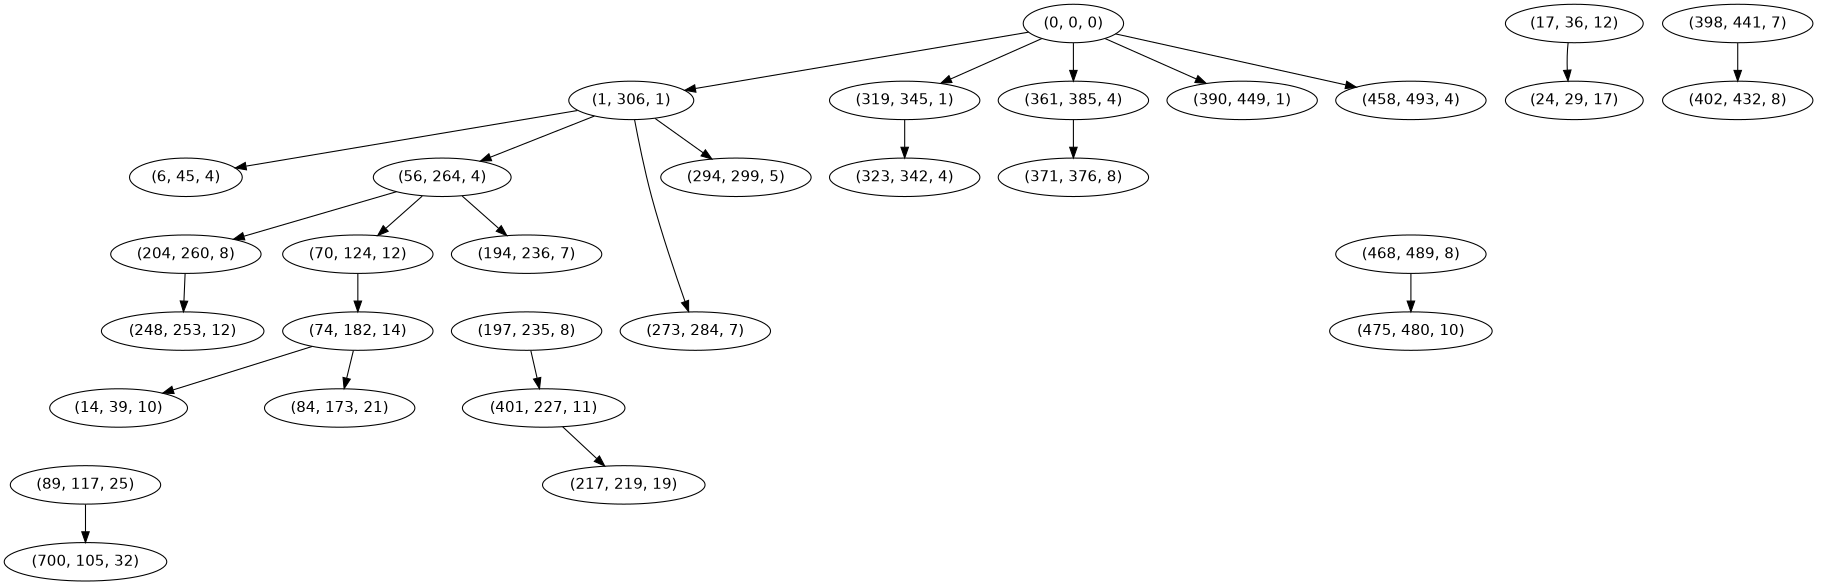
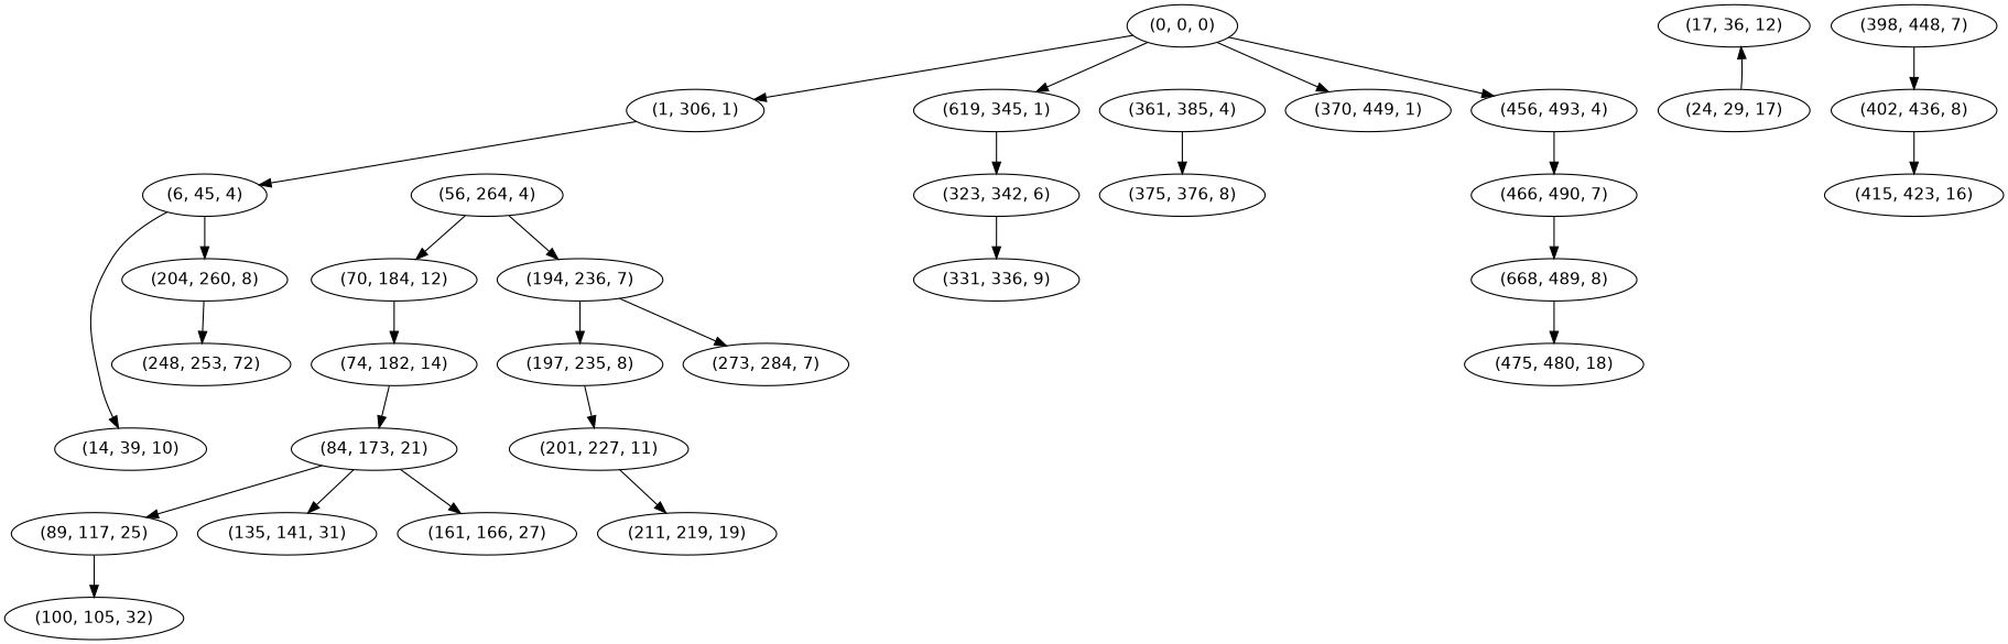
  digraph {
    fontname="DejaVu Sans"
    node [fontname="DejaVu Sans"]
    edge [fontname="DejaVu Sans"]
    "(0, 0, 0)"
    "(1, 306, 1)"
-   "(319, 345, 1)"
+   "(319, 345, 1)" [label="(619, 345, 1)"]
    "(361, 385, 4)"
-   "(390, 449, 1)"
-   "(456, 493, 4)" [label="(458, 493, 4)"]
+   "(390, 449, 1)" [label="(370, 449, 1)"]
+   "(456, 493, 4)"
    "(6, 45, 4)"
    "(56, 264, 4)"
    "(273, 284, 7)"
-   "(294, 299, 5)"
-   "(323, 342, 4)"
-   "(371, 376, 8)"
+   "(323, 342, 4)" [label="(323, 342, 6)"]
+   "(371, 376, 8)" [label="(375, 376, 8)"]
+   "(466, 490, 7)"
    "(14, 39, 10)"
-   "(70, 184, 12)" [label="(70, 124, 12)"]
+   "(70, 184, 12)"
    "(194, 236, 7)"
    n17 [label="(204, 260, 8)"]
    "(17, 36, 12)"
    "(24, 29, 17)"
    "(74, 182, 14)"
    "(197, 235, 8)"
-   "(248, 253, 12)"
+   "(248, 253, 12)" [label="(248, 253, 72)"]
    "(84, 173, 21)"
    "(89, 117, 25)"
-   "(100, 105, 32)" [label="(700, 105, 32)"]
-   "(201, 227, 11)" [label="(401, 227, 11)"]
-   "(211, 219, 19)" [label="(217, 219, 19)"]
-   "(398, 441, 7)"
-   "(402, 436, 8)" [label="(402, 432, 8)"]
-   "(468, 489, 8)"
-   "(475, 480, 10)"
+   "(135, 141, 31)"
+   "(161, 166, 27)"
+   "(100, 105, 32)"
+   "(201, 227, 11)"
+   "(211, 219, 19)"
+   "(331, 336, 9)"
+   "(398, 441, 7)" [label="(398, 448, 7)"]
+   "(402, 436, 8)"
+   "(415, 423, 16)"
+   "(468, 489, 8)" [label="(668, 489, 8)"]
+   "(475, 480, 10)" [label="(475, 480, 18)"]
    "(0, 0, 0)" -> "(1, 306, 1)"
    "(0, 0, 0)" -> "(319, 345, 1)"
-   "(0, 0, 0)" -> "(361, 385, 4)"
    "(0, 0, 0)" -> "(390, 449, 1)"
    "(0, 0, 0)" -> "(456, 493, 4)"
    "(1, 306, 1)" -> "(6, 45, 4)"
-   "(1, 306, 1)" -> "(56, 264, 4)"
-   "(1, 306, 1)" -> "(273, 284, 7)"
-   "(1, 306, 1)" -> "(294, 299, 5)"
+   "(194, 236, 7)" -> "(273, 284, 7)"
    "(319, 345, 1)" -> "(323, 342, 4)"
    "(361, 385, 4)" -> "(371, 376, 8)"
-   "(74, 182, 14)" -> "(14, 39, 10)"
+   "(456, 493, 4)" -> "(466, 490, 7)"
+   "(6, 45, 4)" -> "(14, 39, 10)"
    "(56, 264, 4)" -> "(70, 184, 12)"
    "(56, 264, 4)" -> "(194, 236, 7)"
-   "(56, 264, 4)" -> n17
+   "(6, 45, 4)" -> n17
+   "(323, 342, 4)" -> "(331, 336, 9)"
+   "(466, 490, 7)" -> "(468, 489, 8)"
    "(70, 184, 12)" -> "(74, 182, 14)"
+   "(194, 236, 7)" -> "(197, 235, 8)"
    n17 -> "(248, 253, 12)"
-   "(17, 36, 12)" -> "(24, 29, 17)"
+   "(24, 29, 17)" -> "(17, 36, 12)"
    "(74, 182, 14)" -> "(84, 173, 21)"
    "(197, 235, 8)" -> "(201, 227, 11)"
+   "(84, 173, 21)" -> "(89, 117, 25)"
+   "(84, 173, 21)" -> "(135, 141, 31)"
+   "(84, 173, 21)" -> "(161, 166, 27)"
    "(89, 117, 25)" -> "(100, 105, 32)"
    "(201, 227, 11)" -> "(211, 219, 19)"
    "(398, 441, 7)" -> "(402, 436, 8)"
+   "(402, 436, 8)" -> "(415, 423, 16)"
    "(468, 489, 8)" -> "(475, 480, 10)"
  }
